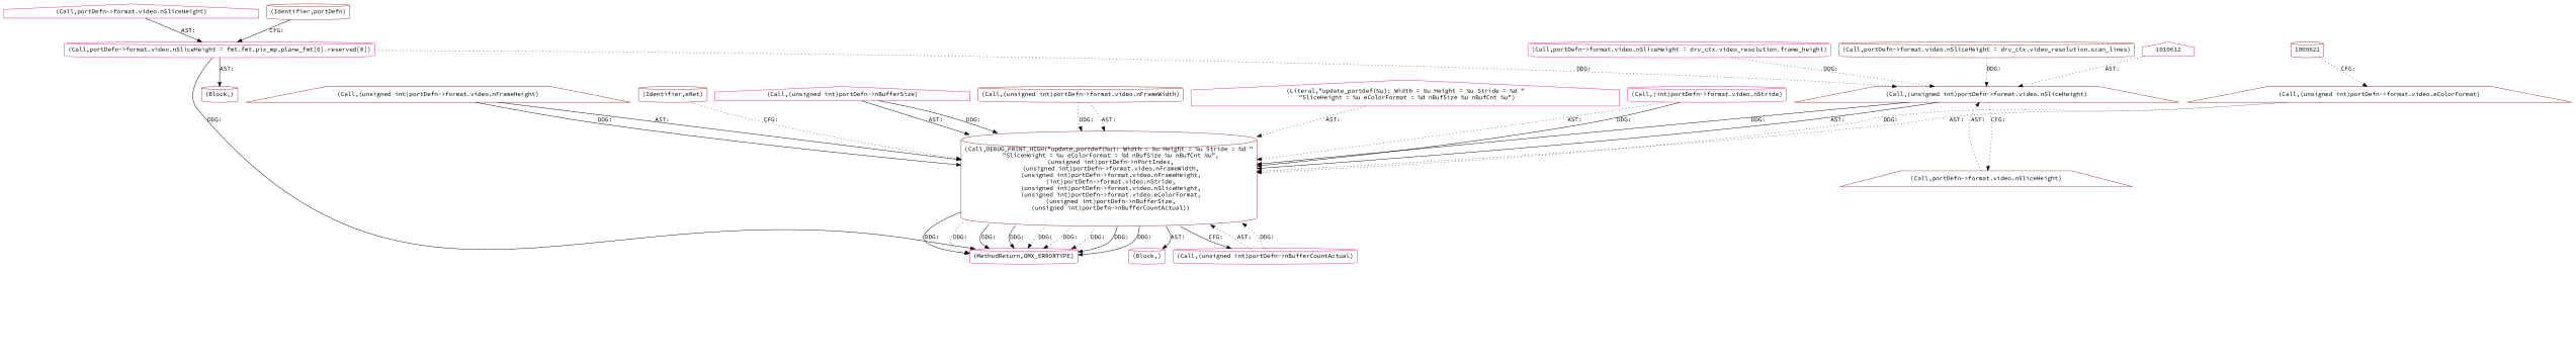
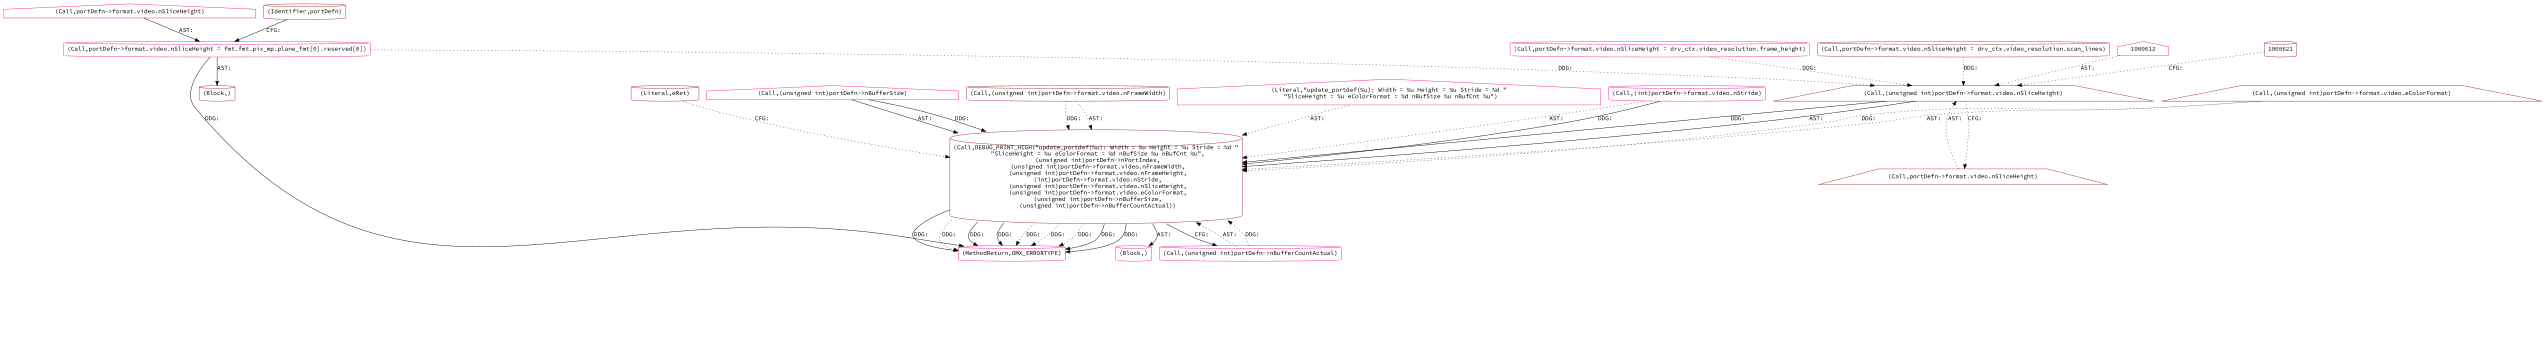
  digraph {
    fontname="Source Code Pro"
    node [color=brown fontname="Source Code Pro" shape=cylinder]
    edge [fontname="Source Code Pro" style=dotted]
    n1 [color=deeppink label="(Call,portDefn->format.video.nSliceHeight = fmt.fmt.pix_mp.plane_fmt[0].reserved[0])"]
    n2 [label="(Call,(unsigned int)portDefn->format.video.nSliceHeight)" shape=trapezium]
    n3 [color=deeppink label="(MethodReturn,OMX_ERRORTYPE)"]
    n4 [label="(Block,)"]
    n5 [label="(Call,DEBUG_PRINT_HIGH(\"update_portdef(%u): Width = %u Height = %u Stride = %d \"\n \"SliceHeight = %u eColorFormat = %d nBufSize %u nBufCnt %u\",\n (unsigned int)portDefn->nPortIndex,\n (unsigned int)portDefn->format.video.nFrameWidth,\n (unsigned int)portDefn->format.video.nFrameHeight,\n (int)portDefn->format.video.nStride,\n (unsigned int)portDefn->format.video.nSliceHeight,\n (unsigned int)portDefn->format.video.eColorFormat,\n (unsigned int)portDefn->nBufferSize,\n (unsigned int)portDefn->nBufferCountActual))"]
    n6 [label="(Call,portDefn->format.video.nSliceHeight)" shape=trapezium]
    n7 [color=deeppink label="(Block,)"]
    n8 [color=deeppink label="(Call,(unsigned int)portDefn->nBufferCountActual)"]
    n9 [color=deeppink label="(Call,portDefn->format.video.nSliceHeight = drv_ctx.video_resolution.frame_height)"]
-   n10 [label="(Call,(unsigned int)portDefn->format.video.nFrameHeight)" shape=trapezium]
    n11 [color=deeppink label="(Call,(int)portDefn->format.video.nStride)"]
    n12 [label="(Call,(unsigned int)portDefn->format.video.nFrameWidth)"]
    n13 [color=deeppink label="(Call,(unsigned int)portDefn->nBufferSize)" shape=house]
    n14 [color=deeppink label="(Call,portDefn->format.video.nSliceHeight)" shape=house]
    n15 [color=deeppink label="(Literal,\"update_portdef(%u): Width = %u Height = %u Stride = %d \"\n \"SliceHeight = %u eColorFormat = %d nBufSize %u nBufCnt %u\")" shape=house]
    n16 [label="(Call,(unsigned int)portDefn->format.video.eColorFormat)" shape=trapezium]
-   n17 [label="(Identifier,eRet)"]
+   n17 [label="(Literal,eRet)"]
    n18 [label="(Identifier,portDefn)"]
    n19 [label="(Call,portDefn->format.video.nSliceHeight = drv_ctx.video_resolution.scan_lines)"]
-   1000612 [color=deeppink shape=house label=1010612]
+   1000612 [color=deeppink shape=house]
    1000621
    n1 -> n2 [label="DDG: "]
    n1 -> n3 [label="DDG: " style=solid]
    n1 -> n4 [label="AST: " style=solid]
    n2 -> n5 [label="AST: " style=solid]
    n2 -> n5 [label="DDG: " style=solid]
    n2 -> n6 [label="CFG: "]
    n5 -> n3 [label="DDG: "]
    n5 -> n3 [label="DDG: " style=solid]
    n5 -> n3 [label="DDG: " style=solid]
    n5 -> n3 [label="DDG: " style=solid]
    n5 -> n3 [label="DDG: "]
    n5 -> n3 [label="DDG: " style=solid]
    n5 -> n3 [label="DDG: " style=solid]
    n5 -> n3 [label="DDG: "]
    n5 -> n3 [label="DDG: "]
    n5 -> n7 [label="AST: " style=solid]
    n5 -> n8 [label="CFG: " style=solid]
    n6 -> n2 [label="AST: "]
    n8 -> n5 [label="AST: "]
    n8 -> n5 [label="DDG: "]
    n9 -> n2 [label="DDG: "]
-   n10 -> n5 [label="AST: " style=solid]
-   n10 -> n5 [label="DDG: " style=solid]
    n11 -> n5 [label="AST: "]
    n11 -> n5 [label="DDG: " style=solid]
    n12 -> n5 [label="AST: "]
    n12 -> n5 [label="DDG: "]
    n13 -> n5 [label="AST: " style=solid]
    n13 -> n5 [label="DDG: " style=solid]
    n14 -> n1 [label="AST: " style=solid]
    n15 -> n5 [label="AST: "]
    n16 -> n5 [label="AST: "]
    n16 -> n5 [label="DDG: "]
    n17 -> n5 [label="CFG: "]
    n18 -> n1 [label="CFG: " style=solid]
    n19 -> n2 [label="DDG: "]
    1000612 -> n2 [label="AST: "]
-   1000621 -> n16 [label="CFG: "]
+   1000621 -> n2 [label="CFG: "]
  }
